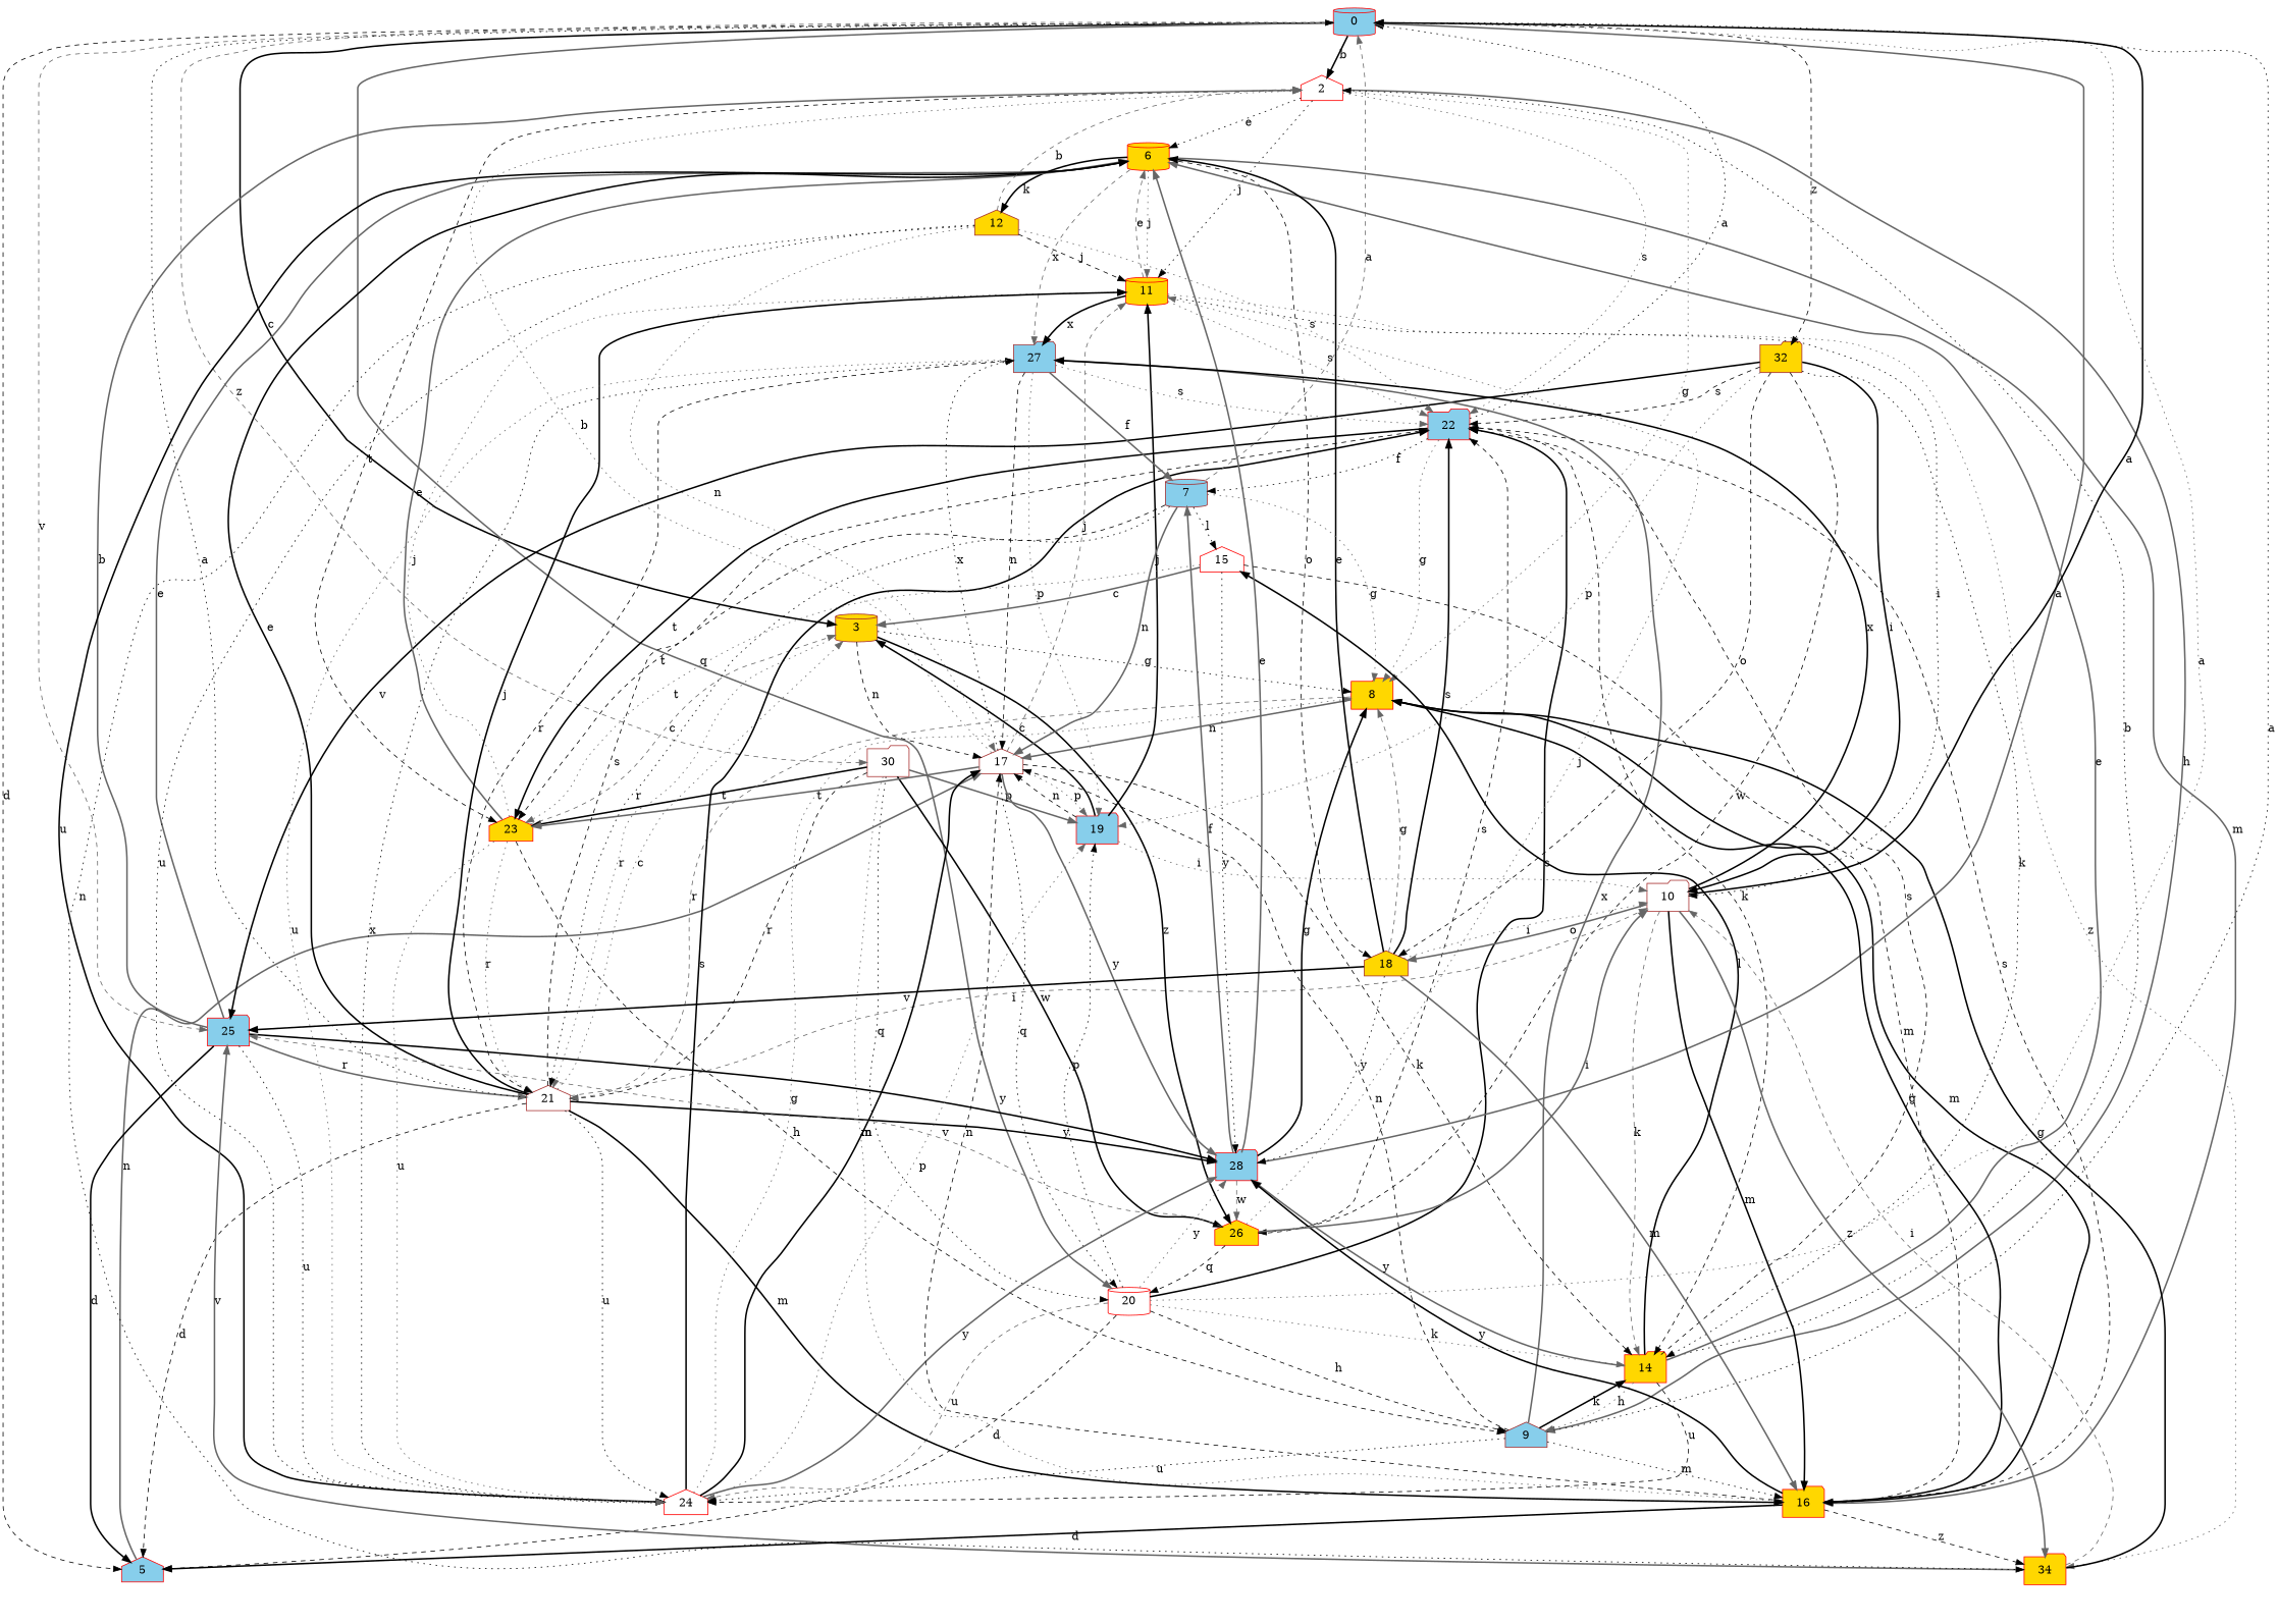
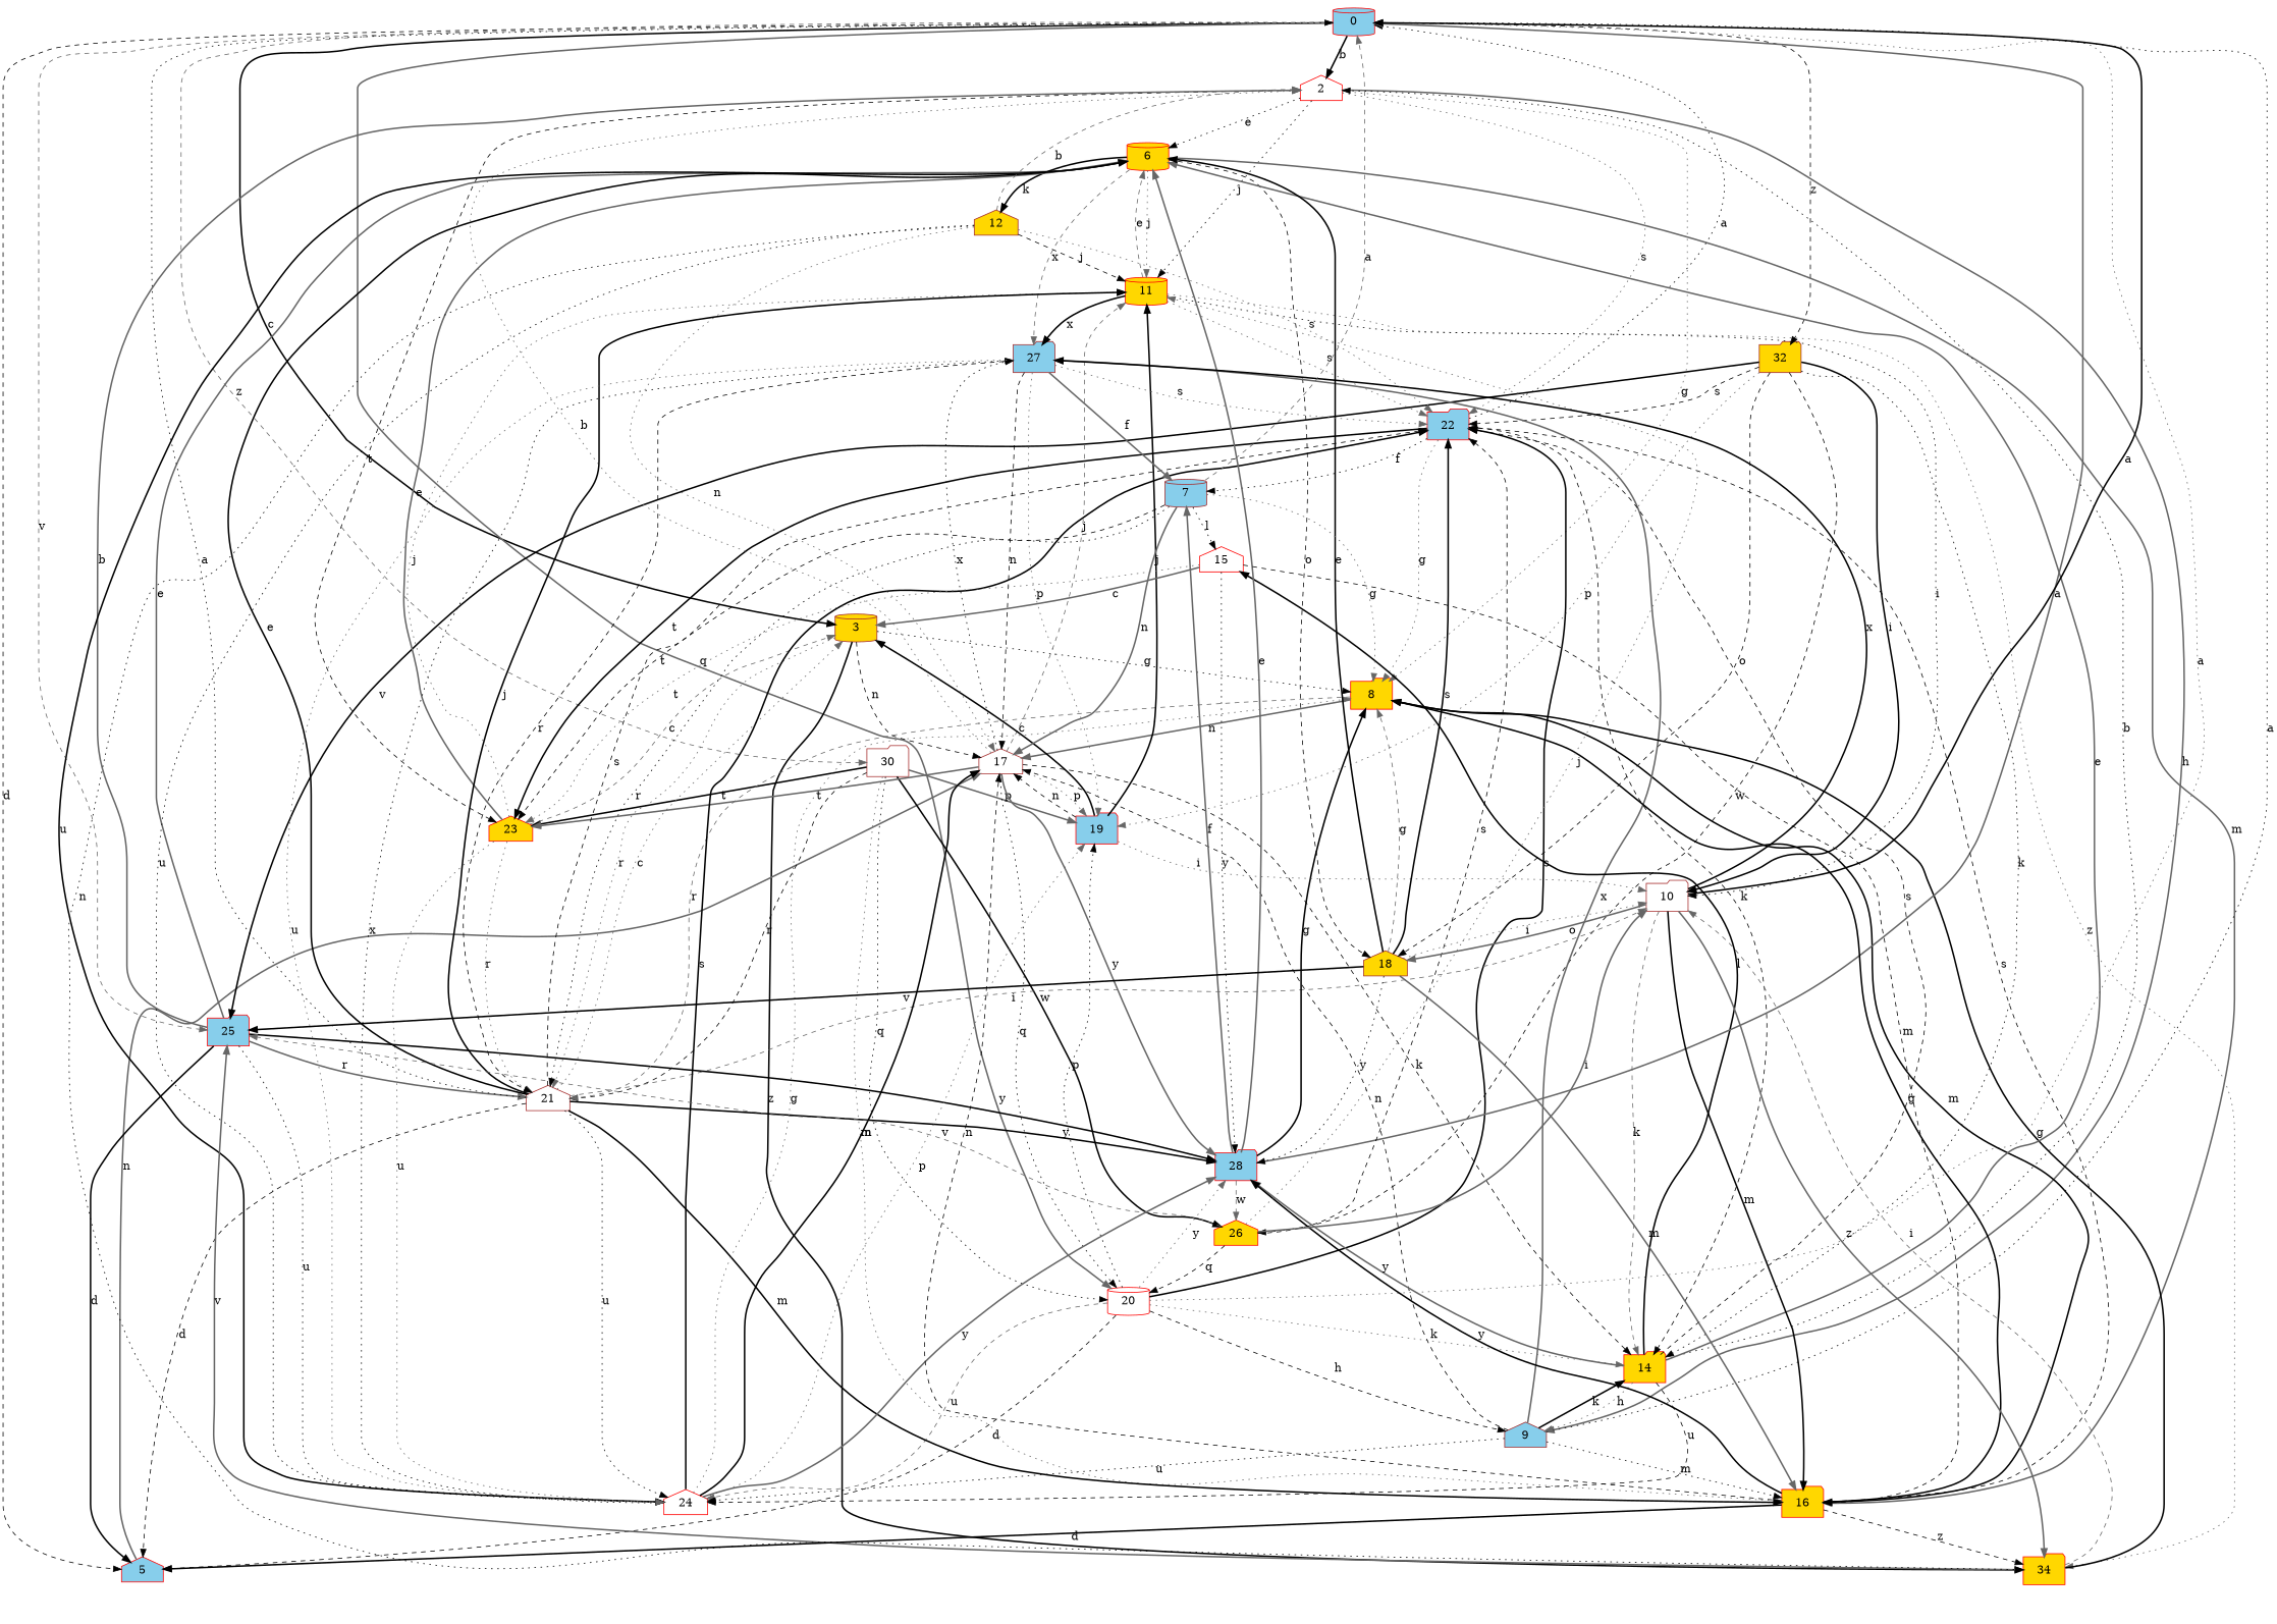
  strict digraph {
    node [color=red fillcolor=gold shape=folder style=filled]
    edge [color=black style=bold]
    0 [fillcolor=skyblue shape=cylinder]
    2 [fillcolor=white shape=house]
    3 [color=brown shape=cylinder]
    5 [fillcolor=skyblue shape=house]
    20 [fillcolor=white shape=cylinder]
    25 [fillcolor=skyblue]
    30 [color=brown fillcolor=white]
    32 [color=brown]
    6 [shape=cylinder]
    8
    9 [color=brown fillcolor=skyblue shape=house]
    11 [shape=cylinder]
    22 [fillcolor=skyblue]
    23 [shape=house]
    17 [color=brown fillcolor=white shape=house]
    21 [color=brown fillcolor=white shape=house]
    34
    24 [fillcolor=white shape=house]
    14
    28 [fillcolor=skyblue]
    19 [fillcolor=skyblue]
    16
    26 [shape=house]
    18 [color=brown shape=house]
    10 [color=brown fillcolor=white]
    12 [color=brown shape=house]
    27 [color=brown fillcolor=skyblue]
    7 [color=brown fillcolor=skyblue shape=cylinder]
    15 [fillcolor=white shape=house]
    0 -> 2 [label=b]
    0 -> 3 [label=c]
    0 -> 5 [label=d style=dashed]
    0 -> 20 [color=gray40 label=q]
    0 -> 25 [color=gray40 label=v style=dashed]
    0 -> 30 [color=gray40 label=z style=dashed]
    0 -> 32 [label=z style=dashed]
    2 -> 6 [label=e style=dotted]
    2 -> 8 [color=gray40 label=g style=dotted]
    2 -> 9 [color=gray40 label=h]
    2 -> 11 [label=j style=dotted]
    2 -> 22 [color=gray40 label=s style=dotted]
    2 -> 23 [label=t style=dashed]
    3 -> 8 [label=g style=dotted]
    3 -> 17 [label=n style=dashed]
    3 -> 21 [color=gray40 label=r style=dotted]
-   3 -> 26 [label=z]
+   3 -> 34 [label=z]
    5 -> 17 [color=gray40 label=n]
    20 -> 0 [color=gray40 label=a style=dotted]
    20 -> 5 [label=d style=dashed]
    20 -> 9 [label=h style=dashed]
    20 -> 22 [label=s]
    20 -> 24 [color=gray40 label=u style=dashed]
    20 -> 14 [color=gray40 label=k style=dotted]
    20 -> 28 [color=gray40 label=y style=dotted]
    20 -> 19 [label=p style=dotted]
    25 -> 2 [color=gray40 label=b]
    25 -> 5 [label=d]
    25 -> 6 [color=gray40 label=e]
    25 -> 21 [color=gray40 label=r]
    25 -> 24 [label=u style=dotted]
    25 -> 28 [label=y]
    30 -> 20 [label=q style=dotted]
    30 -> 23 [label=t]
    30 -> 21 [label=r style=dashed]
    30 -> 19 [color=gray40 label=p]
    30 -> 16 [color=gray40 label=m style=dotted]
    30 -> 26 [label=w]
    32 -> 25 [label=v]
    32 -> 22 [label=s style=dashed]
    32 -> 14 [label=k style=dotted]
    32 -> 19 [color=gray40 label=p style=dotted]
    32 -> 26 [label=w style=dashed]
    32 -> 18 [label=o style=dashed]
    32 -> 10 [label=i]
    6 -> 11 [color=gray40 label=j style=dotted]
    6 -> 24 [label=u]
    6 -> 16 [color=gray40 label=m]
    6 -> 18 [label=o style=dashed]
    6 -> 12 [label=k]
    6 -> 27 [color=gray40 label=x style=dashed]
    8 -> 17 [color=gray40 label=n]
    8 -> 21 [color=gray40 label=r style=dashed]
    8 -> 16 [label=m]
    9 -> 0 [label=a style=dotted]
    9 -> 17 [label=n style=dashed]
    9 -> 24 [label=u style=dotted]
    9 -> 14 [label=k]
    9 -> 16 [label=m style=dotted]
    9 -> 27 [color=gray40 label=x]
    11 -> 6 [color=gray40 label=e style=dashed]
    11 -> 22 [color=gray40 label=s style=dotted]
    11 -> 34 [color=gray40 label=z style=dotted]
    11 -> 10 [label=i style=dotted]
    11 -> 27 [label=x]
    22 -> 0 [label=a style=dotted]
    22 -> 8 [color=gray40 label=g style=dotted]
    22 -> 23 [label=t]
    22 -> 14 [label=k style=dashed]
    22 -> 7 [label=f style=dotted]
    23 -> 3 [color=gray40 label=c style=dashed]
    23 -> 6 [color=gray40 label=e]
-   23 -> 9 [label=h style=dashed]
    23 -> 11 [color=gray40 label=j style=dotted]
    23 -> 21 [color=gray40 label=r style=dotted]
    23 -> 24 [color=gray40 label=u style=dotted]
    17 -> 2 [color=gray40 label=b style=dotted]
    17 -> 20 [label=q style=dotted]
    17 -> 11 [color=gray40 label=j style=dashed]
    17 -> 23 [color=gray40 label=t]
    17 -> 14 [label=k style=dashed]
    17 -> 28 [color=gray40 label=y]
    17 -> 19 [color=gray40 label=p style=dotted]
    17 -> 27 [label=x style=dotted]
    21 -> 0 [label=a style=dotted]
    21 -> 3 [color=gray40 label=c style=dotted]
    21 -> 5 [label=d style=dashed]
    21 -> 6 [label=e]
    21 -> 11 [label=j]
    21 -> 22 [label=s style=dashed]
    21 -> 24 [label=u style=dotted]
    21 -> 28 [label=y]
    21 -> 16 [label=m]
    21 -> 10 [color=gray40 label=i style=dashed]
    34 -> 25 [color=gray40 label=v]
    34 -> 8 [label=g]
    34 -> 10 [color=gray40 label=i style=dashed]
    24 -> 8 [color=gray40 label=g style=dotted]
    24 -> 22 [label=s]
    24 -> 17 [label=n]
    24 -> 28 [color=gray40 label=y]
    24 -> 19 [color=gray40 label=p style=dotted]
    24 -> 27 [label=x style=dotted]
    14 -> 2 [label=b style=dotted]
    14 -> 6 [color=gray40 label=e]
    14 -> 9 [color=gray40 label=h style=dotted]
    14 -> 22 [label=s style=dashed]
    14 -> 24 [label=u style=dashed]
    14 -> 28 [color=gray40 label=y]
    14 -> 15 [label=l]
    28 -> 0 [color=gray40 label=a]
    28 -> 6 [color=gray40 label=e]
    28 -> 8 [label=g]
    28 -> 26 [color=gray40 label=w style=dashed]
    28 -> 7 [color=gray40 label=f]
    19 -> 3 [label=c]
    19 -> 11 [label=j]
    19 -> 17 [label=n style=dashed]
    19 -> 10 [color=gray40 label=i style=dotted]
    16 -> 5 [label=d]
    16 -> 8 [label=g]
    16 -> 22 [label=s style=dashed]
    16 -> 17 [label=n style=dashed]
    16 -> 34 [label=z style=dashed]
    16 -> 28 [label=y]
    26 -> 20 [label=q style=dashed]
    26 -> 25 [color=gray40 label=v style=dashed]
    26 -> 11 [color=gray40 label=j style=dotted]
    26 -> 22 [label=s style=dashed]
    26 -> 10 [color=gray40 label=i]
    18 -> 25 [label=v]
    18 -> 6 [label=e]
    18 -> 8 [color=gray40 label=g style=dashed]
    18 -> 22 [label=s]
    18 -> 28 [label=y style=dotted]
    18 -> 16 [color=gray40 label=m]
    18 -> 10 [color=gray40 label=i style=dotted]
    10 -> 0 [label=a]
    10 -> 34 [color=gray40 label=z]
    10 -> 14 [color=gray40 label=k style=dashed]
    10 -> 16 [label=m]
    10 -> 18 [color=gray40 label=o]
    10 -> 27 [label=x]
    12 -> 2 [color=gray40 label=b style=dashed]
    12 -> 11 [label=j style=dashed]
    12 -> 22 [color=gray40 label=s style=dotted]
    12 -> 17 [color=gray40 label=n style=dotted]
    12 -> 34 [label=n style=dotted]
    12 -> 24 [label=u style=dotted]
    27 -> 22 [color=gray40 label=s style=dotted]
    27 -> 17 [label=n style=dashed]
    27 -> 21 [label=r style=dashed]
    27 -> 24 [color=gray40 label=u style=dotted]
    27 -> 19 [color=gray40 label=p style=dotted]
    27 -> 7 [color=gray40 label=f]
    7 -> 0 [color=gray40 label=a style=dashed]
    7 -> 8 [color=gray40 label=g style=dotted]
    7 -> 23 [label=t style=dashed]
    7 -> 17 [color=gray40 label=n]
    7 -> 21 [label=r style=dotted]
    7 -> 15 [label=l style=dotted]
    15 -> 3 [color=gray40 label=c]
    15 -> 23 [color=gray40 label=t style=dotted]
    15 -> 28 [label=y style=dotted]
    15 -> 16 [label=m style=dashed]
  }
